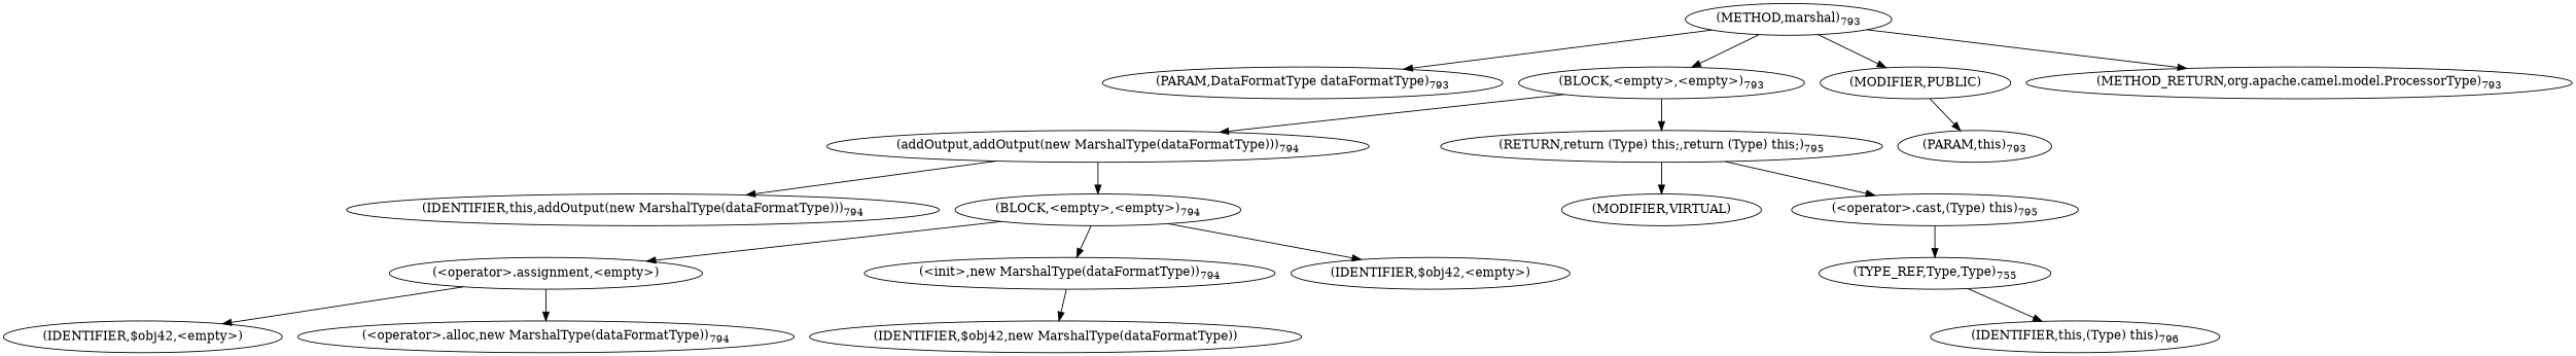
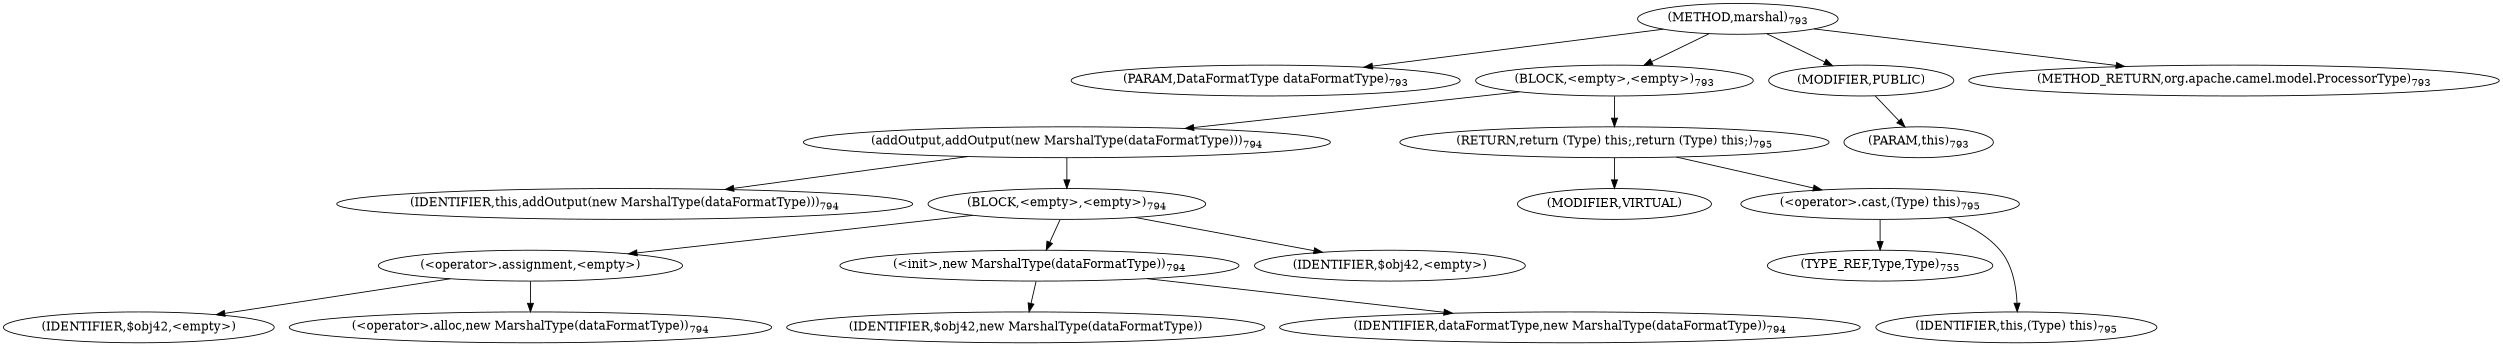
  digraph {
    n1 [label=<(METHOD,marshal)<SUB>793</SUB>>]
    n2 [label=<(PARAM,DataFormatType dataFormatType)<SUB>793</SUB>>]
    n3 [label=<(BLOCK,&lt;empty&gt;,&lt;empty&gt;)<SUB>793</SUB>>]
    n4 [label=<(MODIFIER,PUBLIC)>]
    n5 [label=<(METHOD_RETURN,org.apache.camel.model.ProcessorType)<SUB>793</SUB>>]
    n6 [label=<(PARAM,this)<SUB>793</SUB>>]
    n7 [label=<(addOutput,addOutput(new MarshalType(dataFormatType)))<SUB>794</SUB>>]
    n8 [label=<(RETURN,return (Type) this;,return (Type) this;)<SUB>795</SUB>>]
    n9 [label=<(MODIFIER,VIRTUAL)>]
    n10 [label=<(IDENTIFIER,this,addOutput(new MarshalType(dataFormatType)))<SUB>794</SUB>>]
    n11 [label=<(BLOCK,&lt;empty&gt;,&lt;empty&gt;)<SUB>794</SUB>>]
    n12 [label=<(&lt;operator&gt;.cast,(Type) this)<SUB>795</SUB>>]
    n13 [label=<(&lt;operator&gt;.assignment,&lt;empty&gt;)>]
    n14 [label=<(&lt;init&gt;,new MarshalType(dataFormatType))<SUB>794</SUB>>]
    n15 [label=<(IDENTIFIER,$obj42,&lt;empty&gt;)>]
    n16 [label=<(IDENTIFIER,$obj42,&lt;empty&gt;)>]
    n17 [label=<(&lt;operator&gt;.alloc,new MarshalType(dataFormatType))<SUB>794</SUB>>]
    n18 [label=<(IDENTIFIER,$obj42,new MarshalType(dataFormatType))>]
+   n19 [label=<(IDENTIFIER,dataFormatType,new MarshalType(dataFormatType))<SUB>794</SUB>>]
    n20 [label=<(TYPE_REF,Type,Type)<SUB>755</SUB>>]
-   n21 [label=<(IDENTIFIER,this,(Type) this)<SUB>796</SUB>>]
+   n21 [label=<(IDENTIFIER,this,(Type) this)<SUB>795</SUB>>]
    n1 -> n2
    n1 -> n3
    n1 -> n4
    n1 -> n5
    n3 -> n7
    n3 -> n8
    n4 -> n6
    n7 -> n10
    n7 -> n11
    n8 -> n9
    n8 -> n12
    n11 -> n13
    n11 -> n14
    n11 -> n15
    n12 -> n20
-   n20 -> n21
+   n12 -> n21
    n13 -> n16
    n13 -> n17
    n14 -> n18
+   n14 -> n19
  }
